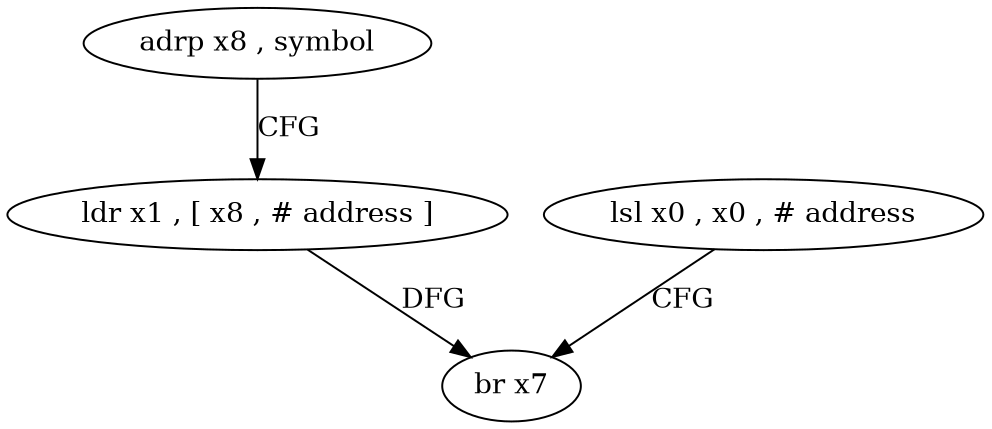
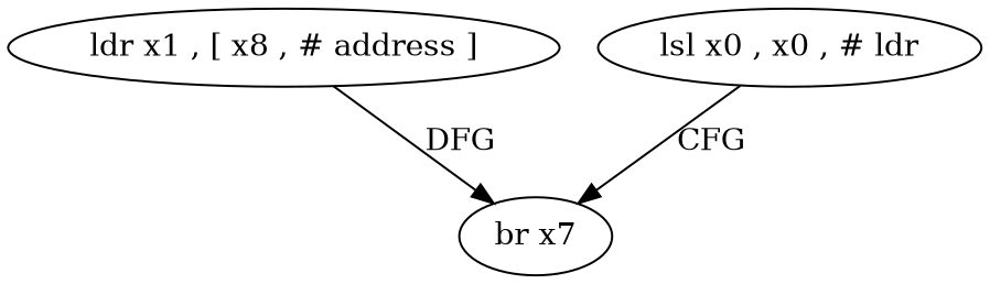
  digraph {
-   n1 [label="adrp x8 , symbol"]
    n2 [label="ldr x1 , [ x8 , # address ]"]
    n3 [label="br x7"]
-   n4 [label="lsl x0 , x0 , # address"]
-   n1 -> n2 [label=CFG]
+   n4 [label="lsl x0 , x0 , # ldr"]
    n2 -> n3 [label=DFG]
    n4 -> n3 [label=CFG]
  }
